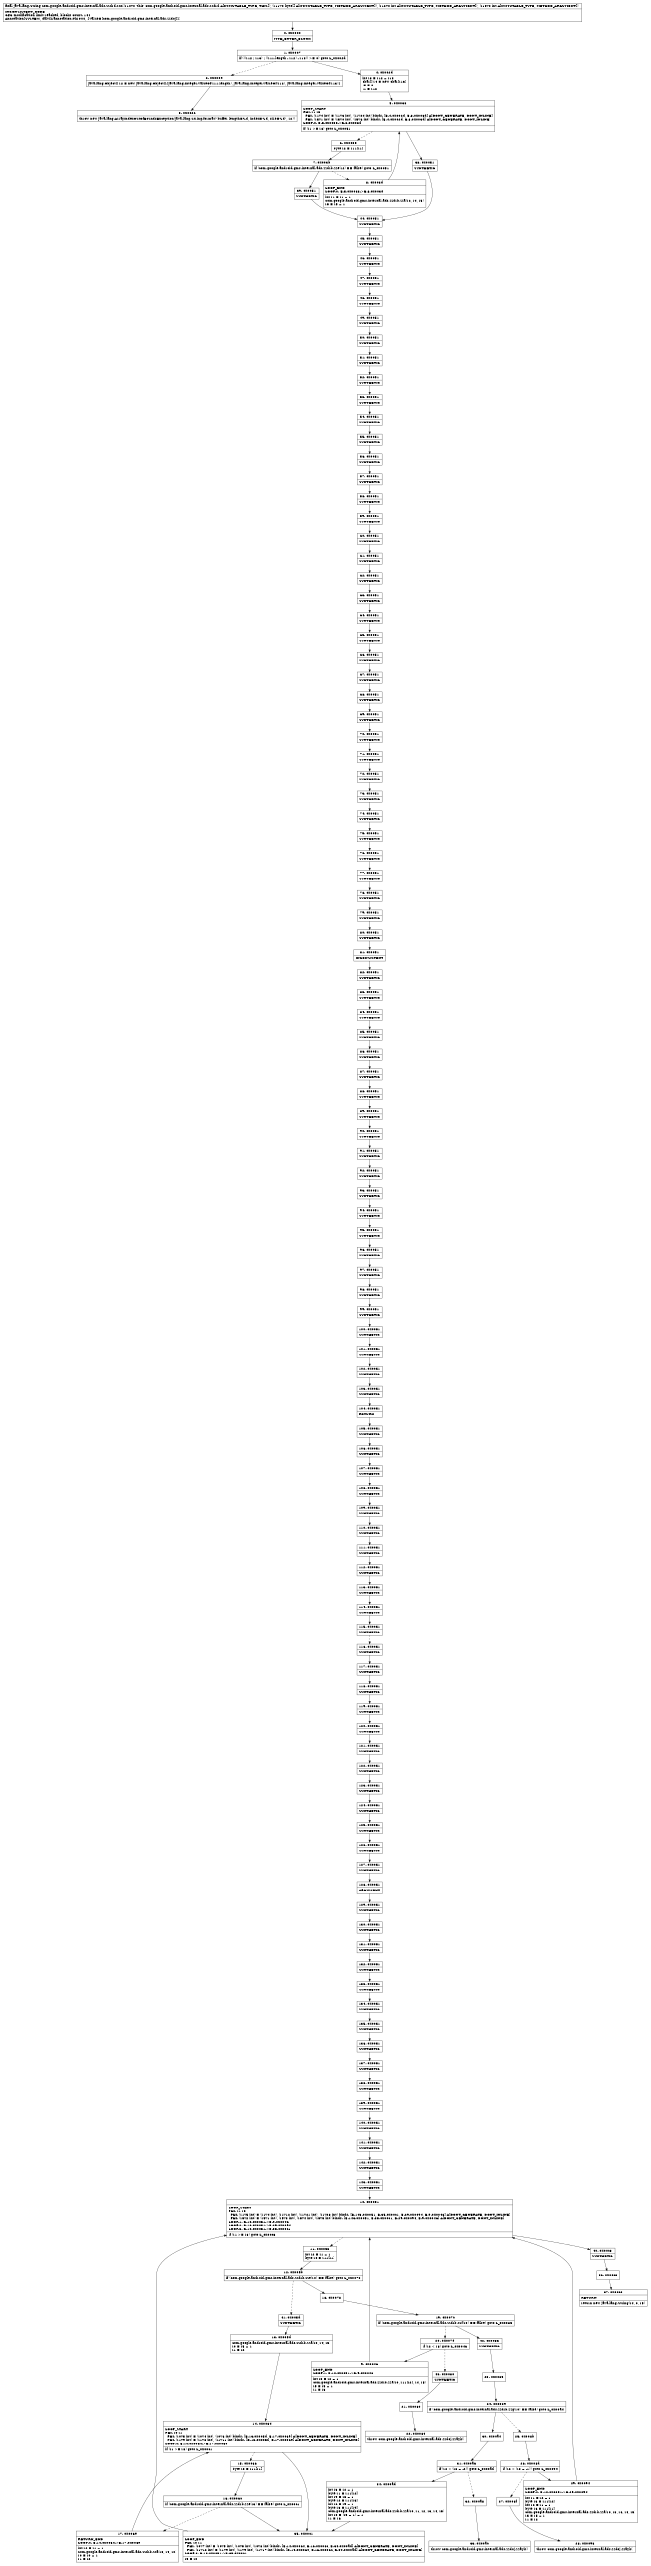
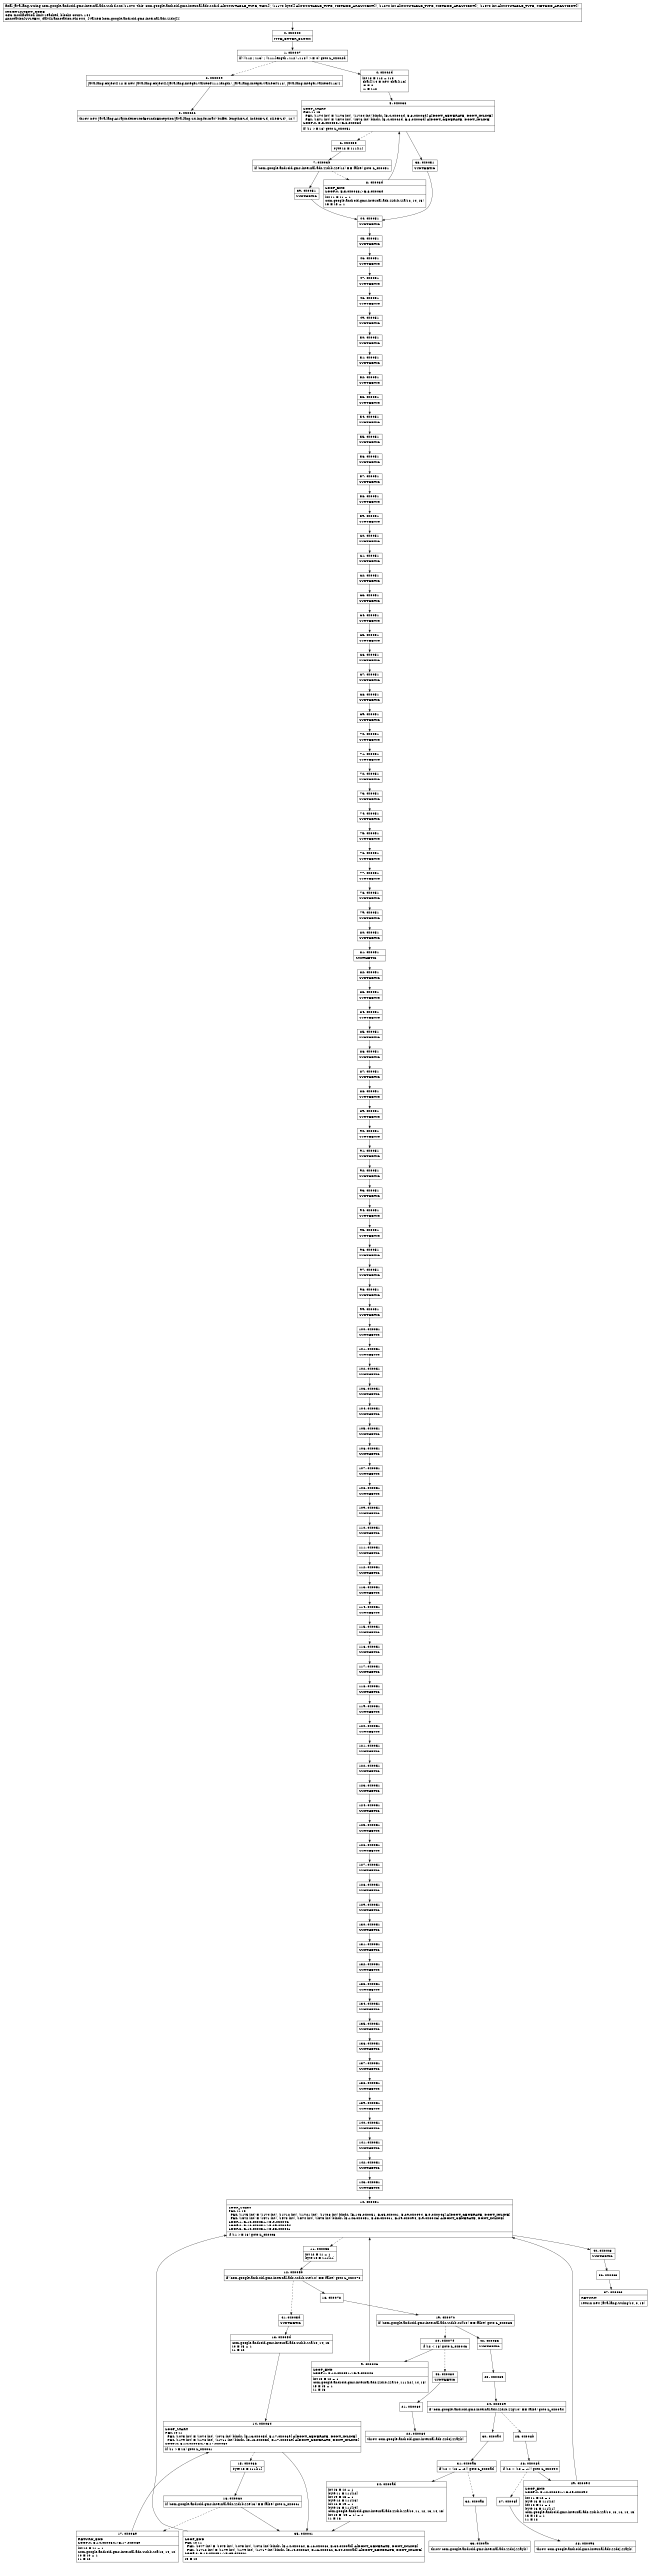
  digraph {
    node [shape=record]
    n1 [label="{0\:\ 0x0000|MTH_ENTER_BLOCK\l}"]
    n2 [label="{1\:\ 0x0007|if (((r12 \| r13) \| ((r11.length \- r12) \- r13)) \>= 0) goto L_0x002d\l}"]
    n3 [label="{2\:\ 0x0009|java.lang.Object[] r2 = new java.lang.Object[]\{java.lang.Integer.valueOf(r11.length), java.lang.Integer.valueOf(r12), java.lang.Integer.valueOf(r13)\}\l}"]
    n4 [label="{4\:\ 0x002d|int r8 = r12 + r13\lchar[] r4 = new char[r13]\lr5 = 0\lr1 = r12\l}"]
    n5 [label="{3\:\ 0x002c|throw new java.lang.ArrayIndexOutOfBoundsException(java.lang.String.format(\"buffer length=%d, index=%d, size=%d\", r2))\l}"]
    n6 [label="{5\:\ 0x0033|LOOP_START\lPHI: r1 r5 \l  PHI: (r1v4 int) = (r1v3 int), (r1v24 int) binds: [B:4:0x002d, B:8:0x003d] A[DONT_GENERATE, DONT_INLINE]\l  PHI: (r5v1 int) = (r5v0 int), (r5v6 int) binds: [B:4:0x002d, B:8:0x003d] A[DONT_GENERATE, DONT_INLINE]\lLOOP:0: B:5:0x0033\-\>B:8:0x003d\l|if (r1 \>= r8) goto L_0x0051\l}"]
    n7 [label="{6\:\ 0x0035|byte r2 = r11[r1]\l}"]
    n8 [label="{38\:\ 0x0051|SYNTHETIC\l}"]
    n9 [label="{7\:\ 0x003b|if (com.google.android.gms.internal.ads.zzdrb.zze(r2) == false) goto L_0x0051\l}"]
    n10 [label="{44\:\ 0x0051|SYNTHETIC\l}"]
    n11 [label="{8\:\ 0x003d|LOOP_END\lLOOP:0: B:5:0x0033\-\>B:8:0x003d\l|int r1 = r1 + 1\lcom.google.android.gms.internal.ads.zzdrb.zza(r2, r4, r5)\lr5 = r5 + 1\l}"]
    n12 [label="{39\:\ 0x0051|SYNTHETIC\l}"]
    n13 [label="{9\:\ 0x0046|LOOP_END\lLOOP:1: B:10:0x0051\-\>B:9:0x0046\l|int r3 = r2 + 1\lcom.google.android.gms.internal.ads.zzdrb.zza(r0, r11[r2], r4, r5)\lr5 = r5 + 1\lr1 = r3\l}"]
    n14 [label="{10\:\ 0x0051|LOOP_START\lPHI: r1 r5 \l  PHI: (r1v5 int) = (r1v4 int), (r1v12 int), (r1v21 int), (r1v23 int) binds: [B:143:0x0051, B:35:0x00c1, B:29:0x0094, B:9:0x0046] A[DONT_GENERATE, DONT_INLINE]\l  PHI: (r5v2 int) = (r5v1 int), (r5v3 int), (r5v4 int), (r5v5 int) binds: [B:143:0x0051, B:35:0x00c1, B:29:0x0094, B:9:0x0046] A[DONT_GENERATE, DONT_INLINE]\lLOOP:1: B:10:0x0051\-\>B:9:0x0046\lLOOP:2: B:10:0x0051\-\>B:29:0x0094\lLOOP:3: B:10:0x0051\-\>B:35:0x00c1\l|if (r1 \>= r8) goto L_0x00c3\l}"]
    n15 [label="{11\:\ 0x0053|int r2 = r1 + 1\lbyte r0 = r11[r1]\l}"]
    n16 [label="{40\:\ 0x00c3|SYNTHETIC\l}"]
    n17 [label="{12\:\ 0x005b|if (com.google.android.gms.internal.ads.zzdrb.zze(r0) == false) goto L_0x0078\l}"]
    n18 [label="{36\:\ 0x00c3}"]
    n19 [label="{18\:\ 0x0078}"]
    n20 [label="{41\:\ 0x005d|SYNTHETIC\l}"]
    n21 [label="{19\:\ 0x007c|if (com.google.android.gms.internal.ads.zzdrb.zzf(r0) == false) goto L_0x0085\l}"]
    n22 [label="{13\:\ 0x005d|com.google.android.gms.internal.ads.zzdrb.zza(r0, r4, r5)\lr0 = r5 + 1\lr1 = r2\l}"]
    n23 [label="{14\:\ 0x0064|LOOP_START\lPHI: r0 r1 \l  PHI: (r0v5 int) = (r0v4 int), (r0v6 int) binds: [B:13:0x005d, B:17:0x006e] A[DONT_GENERATE, DONT_INLINE]\l  PHI: (r1v9 int) = (r1v8 int), (r1v11 int) binds: [B:13:0x005d, B:17:0x006e] A[DONT_GENERATE, DONT_INLINE]\lLOOP:4: B:14:0x0064\-\>B:17:0x006e\l|if (r1 \>= r8) goto L_0x00c1\l}"]
    n24 [label="{15\:\ 0x0066|byte r3 = r11[r1]\l}"]
    n25 [label="{35\:\ 0x00c1|LOOP_END\lPHI: r0 r1 \l  PHI: (r0v7 int) = (r0v5 int), (r0v5 int), (r0v8 int) binds: [B:14:0x0064, B:16:0x006c, B:34:0x00ad] A[DONT_GENERATE, DONT_INLINE]\l  PHI: (r1v12 int) = (r1v9 int), (r1v9 int), (r1v17 int) binds: [B:14:0x0064, B:16:0x006c, B:34:0x00ad] A[DONT_GENERATE, DONT_INLINE]\lLOOP:3: B:10:0x0051\-\>B:35:0x00c1\l|r5 = r0\l}"]
    n26 [label="{16\:\ 0x006c|if (com.google.android.gms.internal.ads.zzdrb.zze(r3) == false) goto L_0x00c1\l}"]
    n27 [label="{17\:\ 0x006e|RETURN_END\lLOOP:4: B:14:0x0064\-\>B:17:0x006e\l|int r2 = r1 + 1\lcom.google.android.gms.internal.ads.zzdrb.zza(r3, r4, r0)\lr0 = r0 + 1\lr1 = r2\l}"]
    n28 [label="{20\:\ 0x007e|if (r2 \< r8) goto L_0x0046\l}"]
    n29 [label="{42\:\ 0x0085|SYNTHETIC\l}"]
    n30 [label="{43\:\ 0x0080|SYNTHETIC\l}"]
    n31 [label="{23\:\ 0x0085}"]
    n32 [label="{21\:\ 0x0080}"]
    n33 [label="{22\:\ 0x0084|throw com.google.android.gms.internal.ads.zzdoj.zzayk()\l}"]
    n34 [label="{24\:\ 0x0089|if (com.google.android.gms.internal.ads.zzdrb.zzg(r0) == false) goto L_0x00a4\l}"]
    n35 [label="{25\:\ 0x008b}"]
    n36 [label="{30\:\ 0x00a4}"]
    n37 [label="{26\:\ 0x008d|if (r2 \< (r8 + \-1)) goto L_0x0094\l}"]
    n38 [label="{31\:\ 0x00a6|if (r2 \< (r8 + \-2)) goto L_0x00ad\l}"]
    n39 [label="{27\:\ 0x008f}"]
    n40 [label="{29\:\ 0x0094|LOOP_END\lLOOP:2: B:10:0x0051\-\>B:29:0x0094\l|int r1 = r2 + 1\lbyte r3 = r11[r2]\lint r2 = r1 + 1\lbyte r6 = r11[r1]\lcom.google.android.gms.internal.ads.zzdrb.zza(r0, r3, r6, r4, r5)\lr5 = r5 + 1\lr1 = r2\l}"]
    n41 [label="{28\:\ 0x0093|throw com.google.android.gms.internal.ads.zzdoj.zzayk()\l}"]
    n42 [label="{32\:\ 0x00a8}"]
    n43 [label="{34\:\ 0x00ad|int r3 = r2 + 1\lbyte r1 = r11[r2]\lint r9 = r3 + 1\lbyte r2 = r11[r3]\lint r6 = r9 + 1\lbyte r3 = r11[r9]\lcom.google.android.gms.internal.ads.zzdrb.zza(r0, r1, r2, r3, r4, r5)\lint r0 = (r5 + 1) + 1\lr1 = r6\l}"]
    n44 [label="{33\:\ 0x00ac|throw com.google.android.gms.internal.ads.zzdoj.zzayk()\l}"]
    n45 [label="{37\:\ 0x00c8|RETURN\l|return new java.lang.String(r4, 0, r5)\l}"]
    n46 [label="{45\:\ 0x0051|SYNTHETIC\l}"]
    n47 [label="{46\:\ 0x0051|SYNTHETIC\l}"]
    n48 [label="{47\:\ 0x0051|SYNTHETIC\l}"]
    n49 [label="{48\:\ 0x0051|SYNTHETIC\l}"]
    n50 [label="{49\:\ 0x0051|SYNTHETIC\l}"]
    n51 [label="{50\:\ 0x0051|SYNTHETIC\l}"]
    n52 [label="{51\:\ 0x0051|SYNTHETIC\l}"]
    n53 [label="{52\:\ 0x0051|SYNTHETIC\l}"]
    n54 [label="{53\:\ 0x0051|SYNTHETIC\l}"]
    n55 [label="{54\:\ 0x0051|SYNTHETIC\l}"]
    n56 [label="{55\:\ 0x0051|SYNTHETIC\l}"]
    n57 [label="{56\:\ 0x0051|SYNTHETIC\l}"]
    n58 [label="{57\:\ 0x0051|SYNTHETIC\l}"]
    n59 [label="{58\:\ 0x0051|SYNTHETIC\l}"]
    n60 [label="{59\:\ 0x0051|SYNTHETIC\l}"]
    n61 [label="{60\:\ 0x0051|SYNTHETIC\l}"]
    n62 [label="{61\:\ 0x0051|SYNTHETIC\l}"]
    n63 [label="{62\:\ 0x0051|SYNTHETIC\l}"]
    n64 [label="{63\:\ 0x0051|SYNTHETIC\l}"]
    n65 [label="{64\:\ 0x0051|SYNTHETIC\l}"]
    n66 [label="{65\:\ 0x0051|SYNTHETIC\l}"]
    n67 [label="{66\:\ 0x0051|SYNTHETIC\l}"]
    n68 [label="{67\:\ 0x0051|SYNTHETIC\l}"]
    n69 [label="{68\:\ 0x0051|SYNTHETIC\l}"]
    n70 [label="{69\:\ 0x0051|SYNTHETIC\l}"]
    n71 [label="{70\:\ 0x0051|SYNTHETIC\l}"]
    n72 [label="{71\:\ 0x0051|SYNTHETIC\l}"]
    n73 [label="{72\:\ 0x0051|SYNTHETIC\l}"]
    n74 [label="{73\:\ 0x0051|SYNTHETIC\l}"]
    n75 [label="{74\:\ 0x0051|SYNTHETIC\l}"]
    n76 [label="{75\:\ 0x0051|SYNTHETIC\l}"]
    n77 [label="{76\:\ 0x0051|SYNTHETIC\l}"]
    n78 [label="{77\:\ 0x0051|SYNTHETIC\l}"]
    n79 [label="{78\:\ 0x0051|SYNTHETIC\l}"]
    n80 [label="{79\:\ 0x0051|SYNTHETIC\l}"]
    n81 [label="{80\:\ 0x0051|SYNTHETIC\l}"]
-   n82 [label="{81\:\ 0x0051|INCONSISTENT\l}"]
+   n82 [label="{81\:\ 0x0051|SYNTHETIC\l}"]
    n83 [label="{82\:\ 0x0051|SYNTHETIC\l}"]
    n84 [label="{83\:\ 0x0051|SYNTHETIC\l}"]
    n85 [label="{84\:\ 0x0051|SYNTHETIC\l}"]
    n86 [label="{85\:\ 0x0051|SYNTHETIC\l}"]
    n87 [label="{86\:\ 0x0051|SYNTHETIC\l}"]
    n88 [label="{87\:\ 0x0051|SYNTHETIC\l}"]
    n89 [label="{88\:\ 0x0051|SYNTHETIC\l}"]
    n90 [label="{89\:\ 0x0051|SYNTHETIC\l}"]
    n91 [label="{90\:\ 0x0051|SYNTHETIC\l}"]
    n92 [label="{91\:\ 0x0051|SYNTHETIC\l}"]
    n93 [label="{92\:\ 0x0051|SYNTHETIC\l}"]
    n94 [label="{93\:\ 0x0051|SYNTHETIC\l}"]
    n95 [label="{94\:\ 0x0051|SYNTHETIC\l}"]
    n96 [label="{95\:\ 0x0051|SYNTHETIC\l}"]
    n97 [label="{96\:\ 0x0051|SYNTHETIC\l}"]
    n98 [label="{97\:\ 0x0051|SYNTHETIC\l}"]
    n99 [label="{98\:\ 0x0051|SYNTHETIC\l}"]
    n100 [label="{99\:\ 0x0051|SYNTHETIC\l}"]
    n101 [label="{100\:\ 0x0051|SYNTHETIC\l}"]
    n102 [label="{101\:\ 0x0051|SYNTHETIC\l}"]
    n103 [label="{102\:\ 0x0051|SYNTHETIC\l}"]
    n104 [label="{103\:\ 0x0051|SYNTHETIC\l}"]
-   n105 [label="{104\:\ 0x0051|RETURN\l}"]
+   n105 [label="{104\:\ 0x0051|SYNTHETIC\l}"]
    n106 [label="{105\:\ 0x0051|SYNTHETIC\l}"]
    n107 [label="{106\:\ 0x0051|SYNTHETIC\l}"]
    n108 [label="{107\:\ 0x0051|SYNTHETIC\l}"]
    n109 [label="{108\:\ 0x0051|SYNTHETIC\l}"]
    n110 [label="{109\:\ 0x0051|SYNTHETIC\l}"]
    n111 [label="{110\:\ 0x0051|SYNTHETIC\l}"]
    n112 [label="{111\:\ 0x0051|SYNTHETIC\l}"]
    n113 [label="{112\:\ 0x0051|SYNTHETIC\l}"]
    n114 [label="{113\:\ 0x0051|SYNTHETIC\l}"]
    n115 [label="{114\:\ 0x0051|SYNTHETIC\l}"]
    n116 [label="{115\:\ 0x0051|SYNTHETIC\l}"]
    n117 [label="{116\:\ 0x0051|SYNTHETIC\l}"]
    n118 [label="{117\:\ 0x0051|SYNTHETIC\l}"]
    n119 [label="{118\:\ 0x0051|SYNTHETIC\l}"]
    n120 [label="{119\:\ 0x0051|SYNTHETIC\l}"]
    n121 [label="{120\:\ 0x0051|SYNTHETIC\l}"]
    n122 [label="{121\:\ 0x0051|SYNTHETIC\l}"]
    n123 [label="{122\:\ 0x0051|SYNTHETIC\l}"]
    n124 [label="{123\:\ 0x0051|SYNTHETIC\l}"]
    n125 [label="{124\:\ 0x0051|SYNTHETIC\l}"]
    n126 [label="{125\:\ 0x0051|SYNTHETIC\l}"]
    n127 [label="{126\:\ 0x0051|SYNTHETIC\l}"]
    n128 [label="{127\:\ 0x0051|SYNTHETIC\l}"]
-   n129 [label="{128\:\ 0x0051|ARGUMENT\l}"]
+   n129 [label="{128\:\ 0x0051|SYNTHETIC\l}"]
    n130 [label="{129\:\ 0x0051|SYNTHETIC\l}"]
    n131 [label="{130\:\ 0x0051|SYNTHETIC\l}"]
    n132 [label="{131\:\ 0x0051|SYNTHETIC\l}"]
    n133 [label="{132\:\ 0x0051|SYNTHETIC\l}"]
    n134 [label="{133\:\ 0x0051|SYNTHETIC\l}"]
    n135 [label="{134\:\ 0x0051|SYNTHETIC\l}"]
    n136 [label="{135\:\ 0x0051|SYNTHETIC\l}"]
    n137 [label="{136\:\ 0x0051|SYNTHETIC\l}"]
    n138 [label="{137\:\ 0x0051|SYNTHETIC\l}"]
    n139 [label="{138\:\ 0x0051|SYNTHETIC\l}"]
    n140 [label="{139\:\ 0x0051|SYNTHETIC\l}"]
    n141 [label="{140\:\ 0x0051|SYNTHETIC\l}"]
    n142 [label="{141\:\ 0x0051|SYNTHETIC\l}"]
    n143 [label="{142\:\ 0x0051|SYNTHETIC\l}"]
    n144 [label="{143\:\ 0x0051|SYNTHETIC\l}"]
    n145 [label="{final java.lang.String com.google.android.gms.internal.ads.zzdrd.zzn((r10v0 'this' com.google.android.gms.internal.ads.zzdrd A[IMMUTABLE_TYPE, THIS]), (r11v0 byte[] A[IMMUTABLE_TYPE, METHOD_ARGUMENT]), (r12v0 int A[IMMUTABLE_TYPE, METHOD_ARGUMENT]), (r13v0 int A[IMMUTABLE_TYPE, METHOD_ARGUMENT]))  | INCONSISTENT_CODE\lCFG modification limit reached, blocks count: 144\lAnnotation[SYSTEM, dalvik.annotation.Throws, \{value=[com.google.android.gms.internal.ads.zzdoj]\}]\l}"]
    n1 -> n2
    n2 -> n3 [style=dashed]
    n2 -> n4
    n3 -> n5
    n4 -> n6
    n6 -> n7 [style=dashed]
    n6 -> n8
    n7 -> n9
    n8 -> n10
    n9 -> n11 [style=dashed]
    n9 -> n12
    n10 -> n46
    n11 -> n6
    n12 -> n10
    n13 -> n14
    n14 -> n15 [style=dashed]
    n14 -> n16
    n15 -> n17
    n16 -> n18
    n17 -> n19
    n17 -> n20 [style=dashed]
    n18 -> n45
    n19 -> n21
    n20 -> n22
    n21 -> n28 [style=dashed]
    n21 -> n29
    n22 -> n23
    n23 -> n24 [style=dashed]
    n23 -> n25
    n24 -> n26
    n25 -> n14
    n26 -> n25
    n26 -> n27 [style=dashed]
    n27 -> n23
    n28 -> n13
    n28 -> n30 [style=dashed]
    n29 -> n31
    n30 -> n32
    n31 -> n34
    n32 -> n33
    n34 -> n35 [style=dashed]
    n34 -> n36
    n35 -> n37
    n36 -> n38
    n37 -> n39 [style=dashed]
    n37 -> n40
    n38 -> n42 [style=dashed]
    n38 -> n43
    n39 -> n41
    n40 -> n14
    n42 -> n44
    n43 -> n25
    n46 -> n47
    n47 -> n48
    n48 -> n49
    n49 -> n50
    n50 -> n51
    n51 -> n52
    n52 -> n53
    n53 -> n54
    n54 -> n55
    n55 -> n56
    n56 -> n57
    n57 -> n58
    n58 -> n59
    n59 -> n60
    n60 -> n61
    n61 -> n62
    n62 -> n63
    n63 -> n64
    n64 -> n65
    n65 -> n66
    n66 -> n67
    n67 -> n68
    n68 -> n69
    n69 -> n70
    n70 -> n71
    n71 -> n72
    n72 -> n73
    n73 -> n74
    n74 -> n75
    n75 -> n76
    n76 -> n77
    n77 -> n78
    n78 -> n79
    n79 -> n80
    n80 -> n81
    n81 -> n82
    n82 -> n83
    n83 -> n84
    n84 -> n85
    n85 -> n86
    n86 -> n87
    n87 -> n88
    n88 -> n89
    n89 -> n90
    n90 -> n91
    n91 -> n92
    n92 -> n93
    n93 -> n94
    n94 -> n95
    n95 -> n96
    n96 -> n97
    n97 -> n98
    n98 -> n99
    n99 -> n100
    n100 -> n101
    n101 -> n102
    n102 -> n103
    n103 -> n104
    n104 -> n105
    n105 -> n106
    n106 -> n107
    n107 -> n108
    n108 -> n109
    n109 -> n110
    n110 -> n111
    n111 -> n112
    n112 -> n113
    n113 -> n114
    n114 -> n115
    n115 -> n116
    n116 -> n117 [style=dashed]
    n117 -> n118
    n118 -> n119
    n119 -> n120
    n120 -> n121
    n121 -> n122
    n122 -> n123
    n123 -> n124
    n124 -> n125
    n125 -> n126
    n126 -> n127
    n127 -> n128
    n128 -> n129
    n129 -> n130
    n130 -> n131
    n131 -> n132
    n132 -> n133
    n133 -> n134
    n134 -> n135
    n135 -> n136
    n136 -> n137
    n137 -> n138
    n138 -> n139
    n139 -> n140
    n140 -> n141
    n141 -> n142
    n142 -> n143
    n143 -> n144
    n144 -> n14
    n145 -> n1
  }
